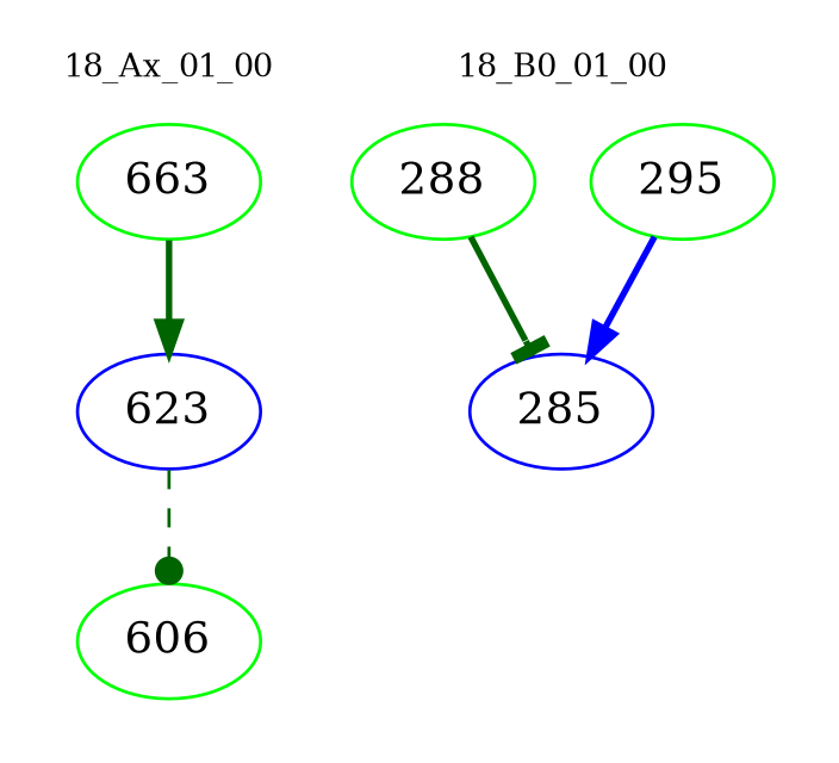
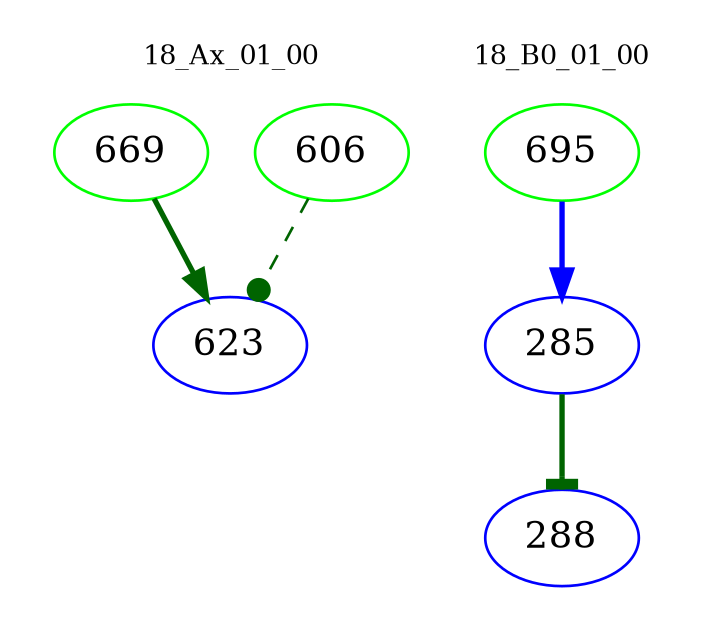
  digraph {
    node [color=green]
    edge [arrowhead=normal color=darkgreen style=bold]
    n1 [color=blue label=623]
    n2 [label=606]
-   n3 [label=663]
+   n3 [label=669]
    n4 [color=blue label=285]
-   n5 [label=295]
-   n6 [label=288]
+   n5 [label=695]
+   n6 [color=blue label=288]
    subgraph cluster_1 {
      color=white
      fontsize=10
      label="18_Ax_01_00"
      n1
      n2
      n3
    }
    subgraph cluster_2 {
      color=white
      fontsize=10
      label="18_B0_01_00"
      n4
      n5
      n6
    }
-   n1 -> n2 [arrowhead=dot style=dashed]
+   n2 -> n1 [arrowhead=dot style=dashed]
    n3 -> n1
-   n6 -> n4 [arrowhead=tee]
+   n4 -> n6 [arrowhead=tee]
    n5 -> n4 [color=blue]
  }
